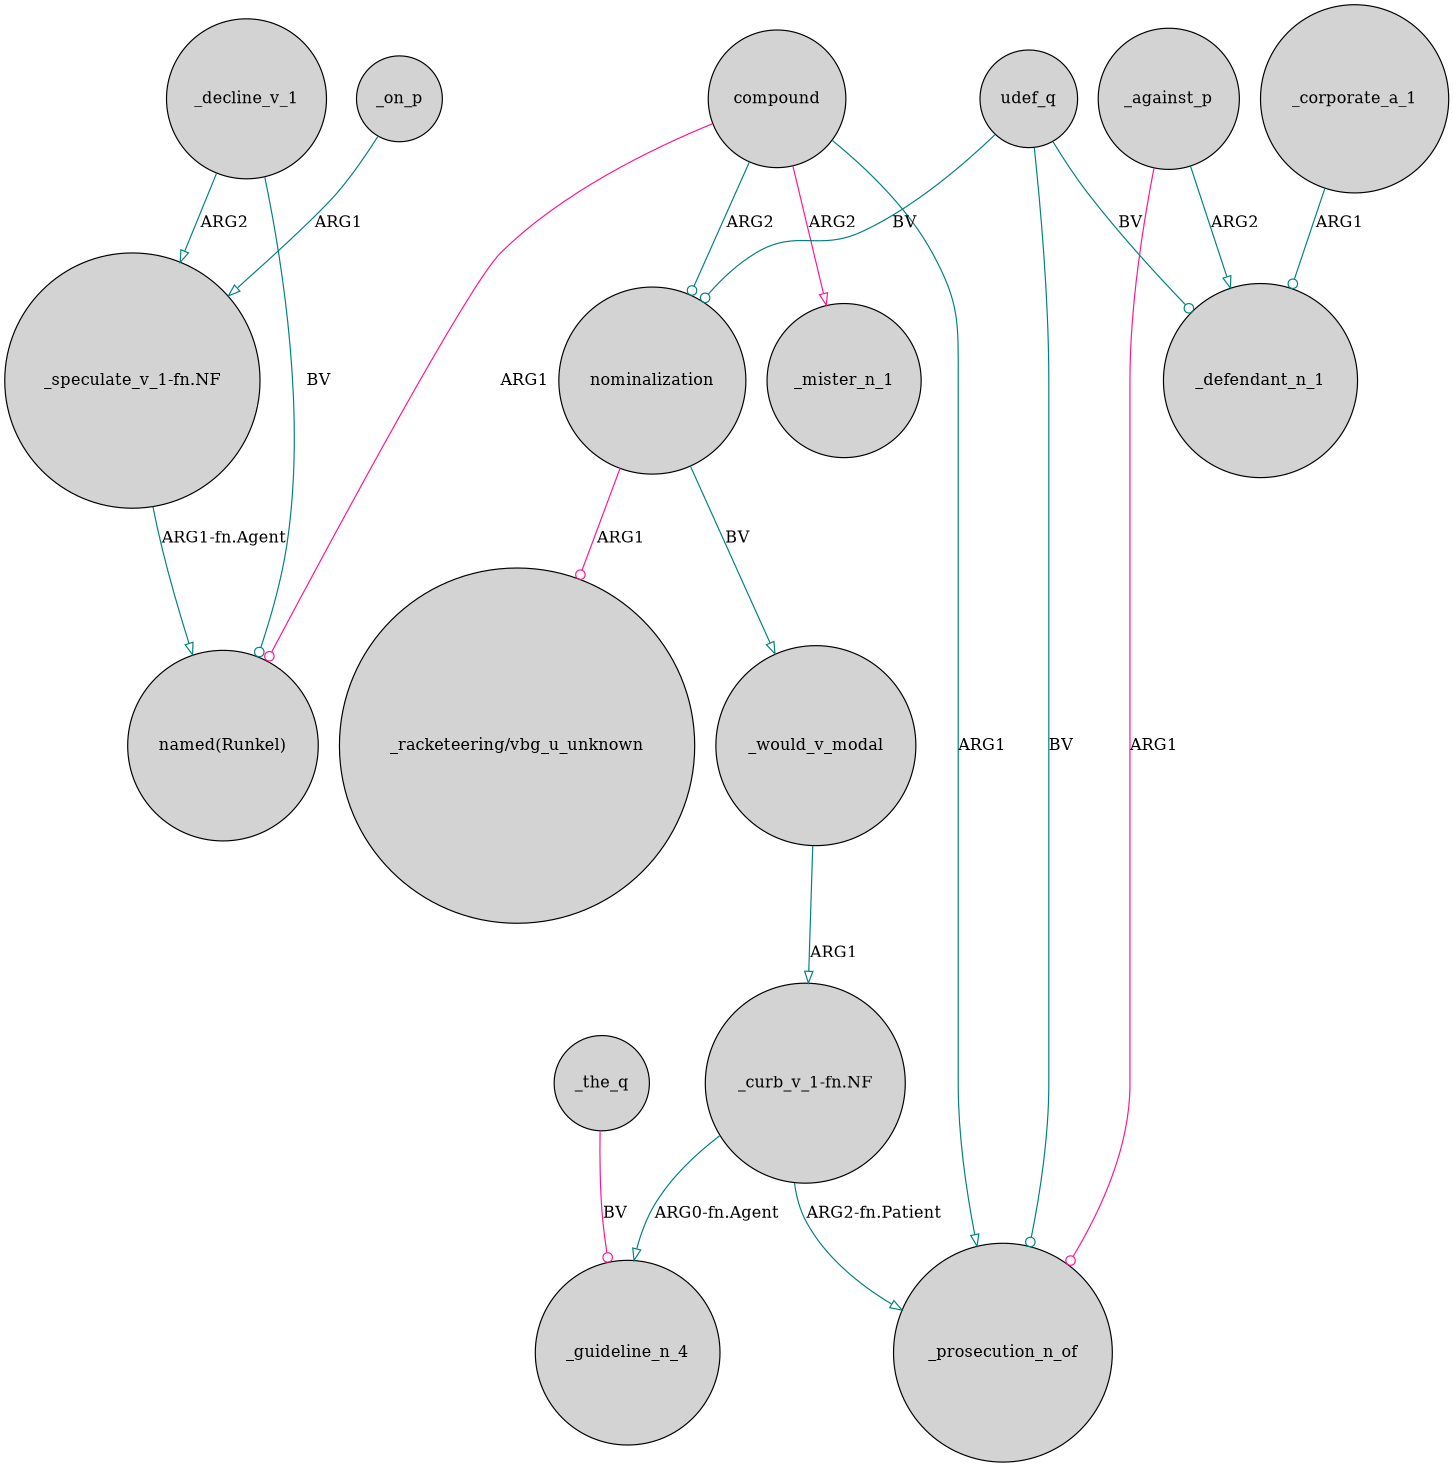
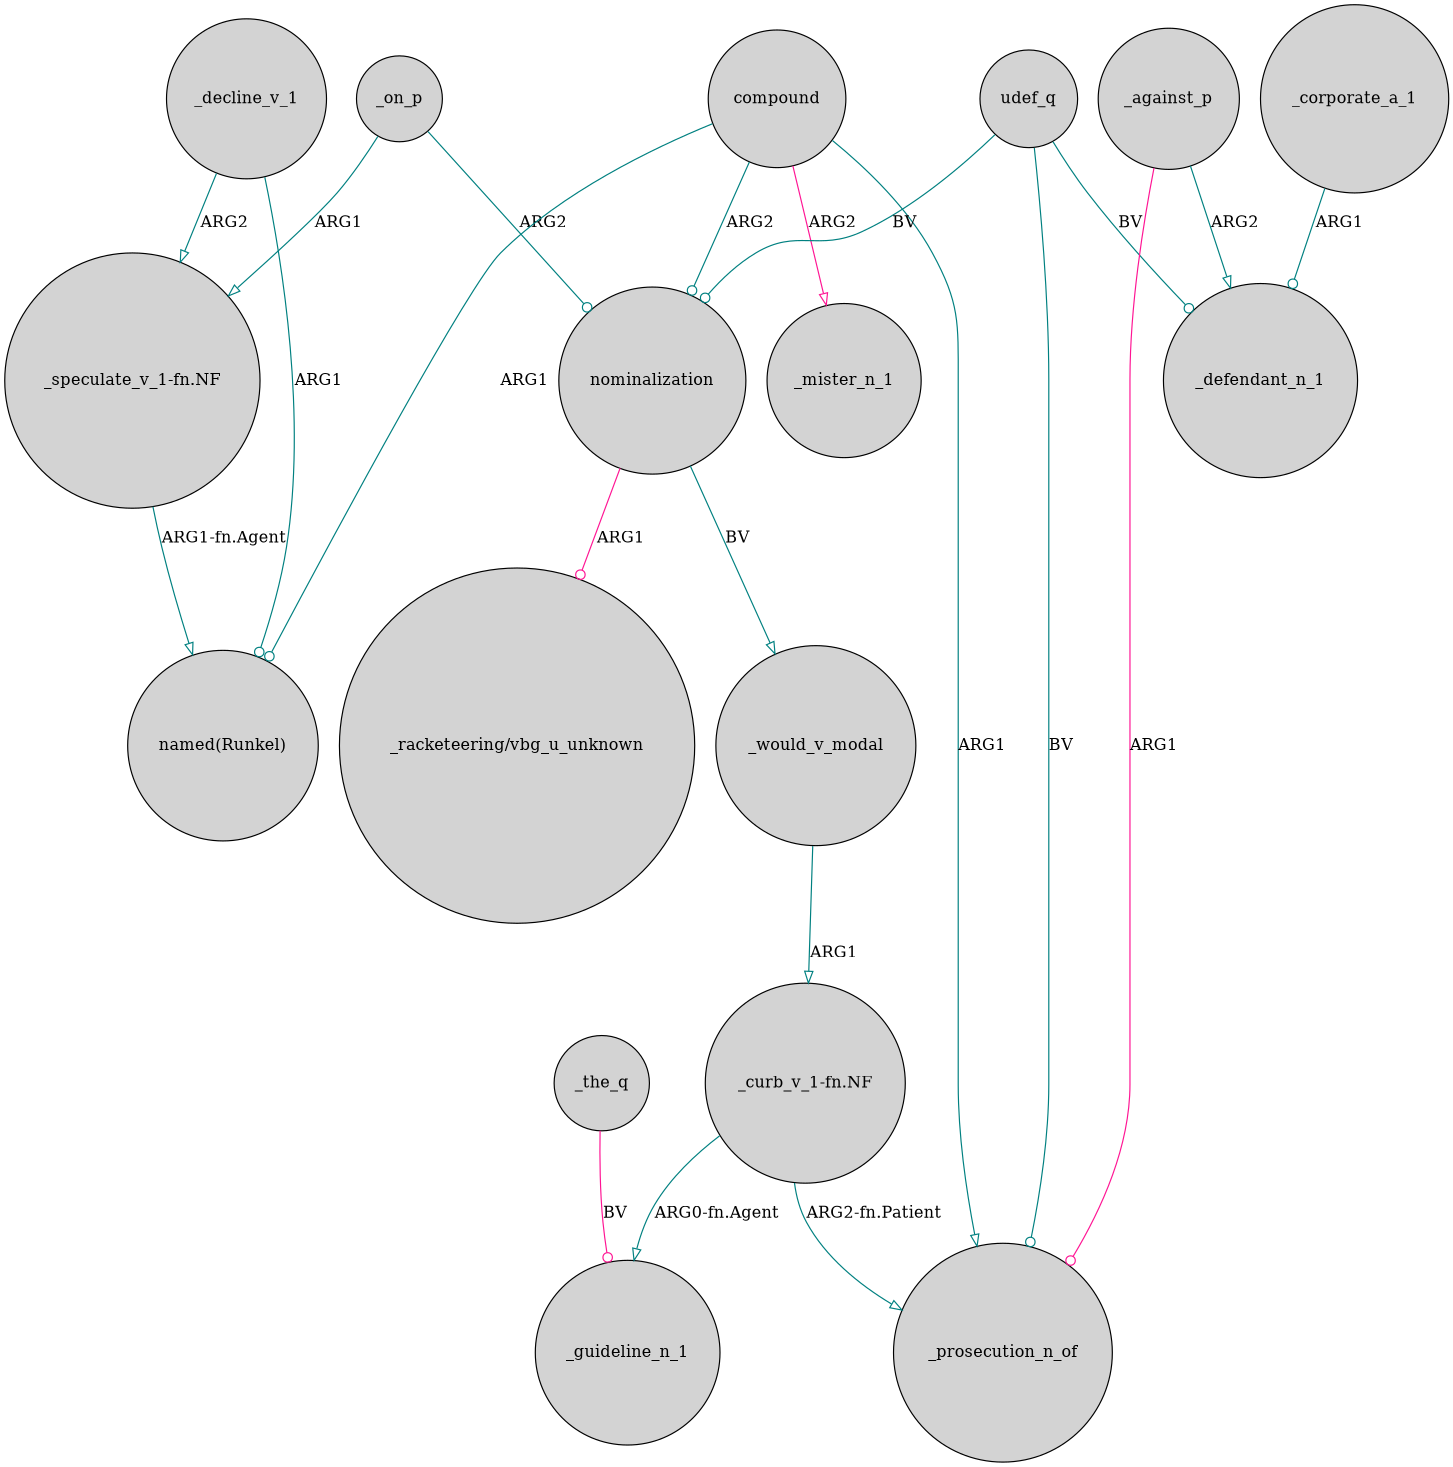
  digraph {
    node [shape=circle style=filled]
    edge [arrowhead=odot color=teal]
    _decline_v_1
    "named(Runkel)"
    "_speculate_v_1-fn.NF"
    "_curb_v_1-fn.NF"
-   _guideline_n_1 [label=_guideline_n_4]
+   _guideline_n_1
    _prosecution_n_of
    nominalization
    _would_v_modal
    "_racketeering/vbg_u_unknown"
    _on_p
    compound
    _mister_n_1
    udef_q
    _defendant_n_1
    _against_p
    _corporate_a_1
    _the_q
-   _decline_v_1 -> "named(Runkel)" [label=BV]
+   _decline_v_1 -> "named(Runkel)" [label=ARG1]
    _decline_v_1 -> "_speculate_v_1-fn.NF" [arrowhead=onormal label=ARG2]
    "_speculate_v_1-fn.NF" -> "named(Runkel)" [arrowhead=onormal label="ARG1-fn.Agent"]
    "_curb_v_1-fn.NF" -> _guideline_n_1 [arrowhead=onormal label="ARG0-fn.Agent"]
    "_curb_v_1-fn.NF" -> _prosecution_n_of [arrowhead=onormal label="ARG2-fn.Patient"]
    nominalization -> _would_v_modal [arrowhead=onormal label=BV]
    nominalization -> "_racketeering/vbg_u_unknown" [color=deeppink label=ARG1]
    _would_v_modal -> "_curb_v_1-fn.NF" [arrowhead=onormal label=ARG1]
    _on_p -> "_speculate_v_1-fn.NF" [arrowhead=onormal label=ARG1]
-   compound -> "named(Runkel)" [color=deeppink label=ARG1]
+   _on_p -> nominalization [label=ARG2]
+   compound -> "named(Runkel)" [label=ARG1]
    compound -> _prosecution_n_of [arrowhead=onormal label=ARG1]
    compound -> nominalization [label=ARG2]
    compound -> _mister_n_1 [arrowhead=onormal color=deeppink label=ARG2]
    udef_q -> _prosecution_n_of [label=BV]
    udef_q -> nominalization [label=BV]
    udef_q -> _defendant_n_1 [label=BV]
    _against_p -> _prosecution_n_of [color=deeppink label=ARG1]
    _against_p -> _defendant_n_1 [arrowhead=onormal label=ARG2]
    _corporate_a_1 -> _defendant_n_1 [label=ARG1]
    _the_q -> _guideline_n_1 [color=deeppink label=BV]
  }
